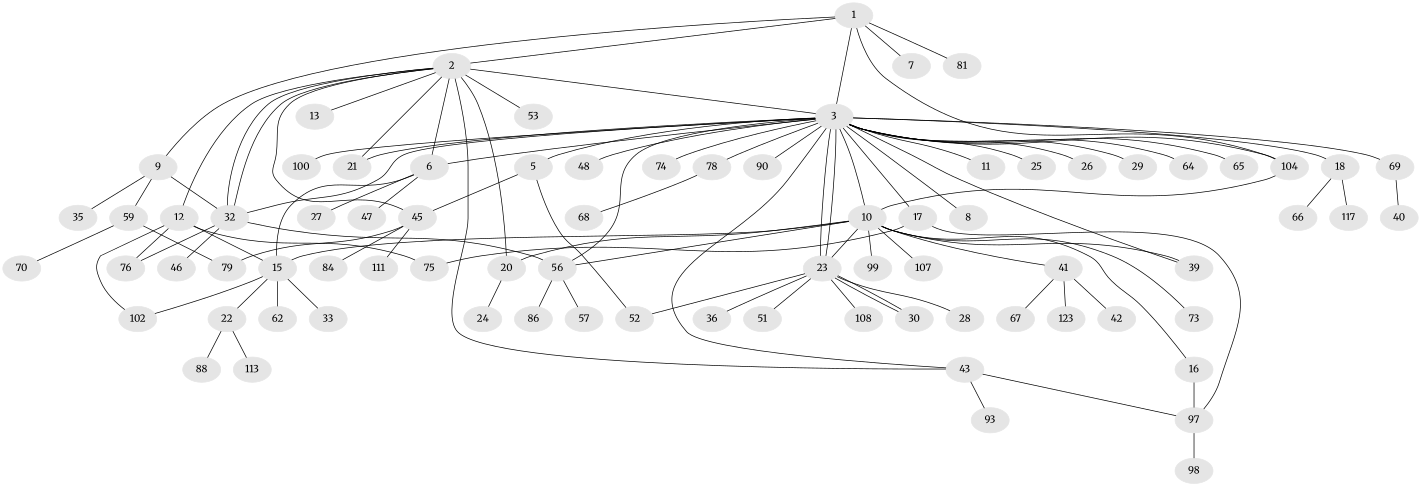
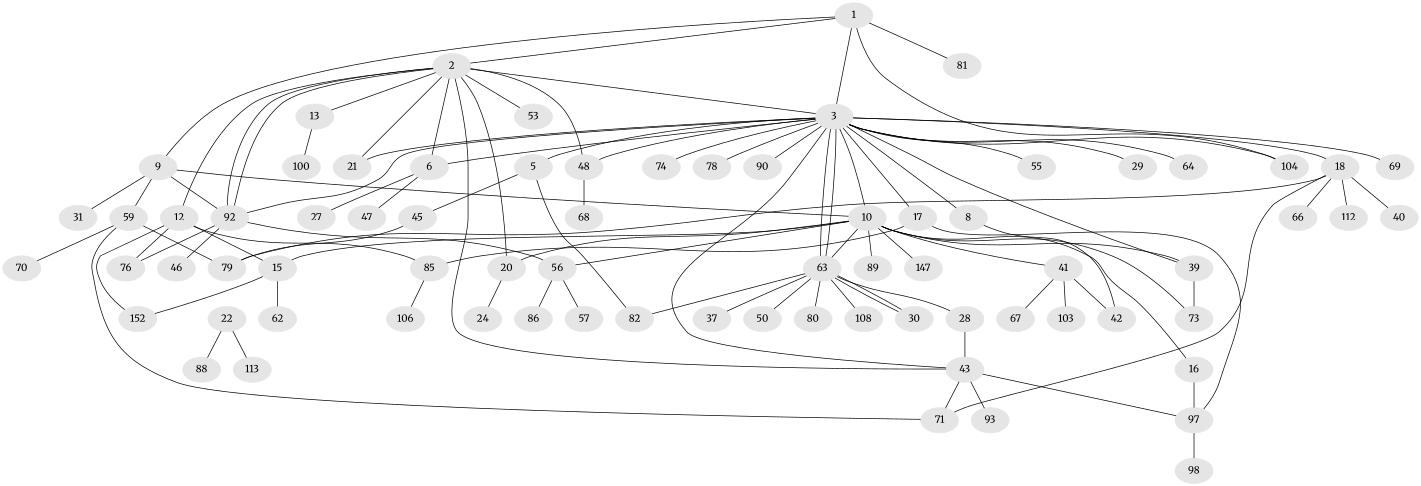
  graph {
    fontname=Merriweather
    node [color=gray90 fontname=Merriweather style=filled]
    edge [fontname=Merriweather]
    1 [super="+60"]
    2 [super="+105"]
    3 [super="+6"]
-   7
    9 [super="+89"]
    81
    104
    n8 [label=6 super="+87"]
    12 [super="+36"]
    13 [super="+63"]
    20 [super="+51"]
    21
-   32 [super="+109"]
+   32 [super="+109" label=92]
    43 [super="+91"]
    45 [super="+49"]
    53
    5 [super="+55"]
    8
    10 [super="+14"]
-   11
    17
    18 [super="+19"]
-   23 [super="+82"]
-   25
-   26
+   23 [super="+82" label=63]
+   25 [label=55]
    29 [super="+54"]
    39
    48 [super="+92"]
    56 [super="+83"]
    64
-   65 [super="+77"]
    69
    74
    78
    n35 [label=90]
    100
-   31 [label=35]
+   31
    59 [super="+94"]
    15 [super="+72"]
    27
    47
    76
-   75 [super="+85"]
-   102
+   75 [super="+85" label=85]
+   102 [label=152]
    24 [super="+35"]
    46
    97 [super="+101"]
+   71 [super="+90"]
    93
    79
-   84
-   111
-   52 [super="+95"]
+   52 [super="+95" label=82]
    42
    16 [super="+110"]
    41 [super="+58"]
    73
-   99
-   107
+   99 [label=89]
+   107 [label=147]
    40
    66
-   112 [label=117]
+   112
    28 [super="+34"]
    30 [super="+61"]
-   37 [label=36]
-   50 [label=51]
+   37
+   50
+   80
    108
    68
    57
    86
    22 [super="+38"]
-   33
    62
    70
    67
-   103 [label=123]
+   103
+   106
    88
    113
    98
    1 -- 2
    1 -- 3
-   1 -- 7
    1 -- 9
    1 -- 81
    1 -- 104
    2 -- 3
    2 -- n8
    2 -- 12
    2 -- 13
    2 -- 20
    2 -- 21
    2 -- 32
    2 -- 32
    2 -- 43
-   2 -- 45
+   2 -- 48
    2 -- 53 [weight=2]
    3 -- 104
    3 -- n8
    3 -- 21
    3 -- 32
    3 -- 43
    3 -- 5
    3 -- 8
    3 -- 10 [weight=2]
-   3 -- 11
    3 -- 17
    3 -- 18
    3 -- 23
    3 -- 23
    3 -- 25
-   3 -- 26
    3 -- 29
    3 -- 39
    3 -- 48
-   3 -- 56
    3 -- 64
-   3 -- 65
    3 -- 69
    3 -- 74
    3 -- 78
    3 -- n35
-   3 -- 100
+   13 -- 100
    9 -- 32
-   104 -- 10
+   9 -- 10
    9 -- 31
    9 -- 59
-   n8 -- 15
    n8 -- 27
    n8 -- 47
    12 -- 15
    12 -- 76
    12 -- 75
    12 -- 102
    20 -- 24
    32 -- 56
    32 -- 76
    32 -- 46
    43 -- 97
+   43 -- 71
    43 -- 93
    45 -- 79
-   45 -- 84
-   45 -- 111
    5 -- 45
    5 -- 52
+   8 -- 42
    10 -- 20
    10 -- 23
    10 -- 39
    10 -- 56 [weight=2]
    10 -- 15
    10 -- 16
    10 -- 41
    10 -- 73
    10 -- 99
    10 -- 107
    17 -- 75
    17 -- 97
-   69 -- 40
+   18 -- 71
+   18 -- 79
+   18 -- 40
    18 -- 66
    18 -- 112
    23 -- 52
    23 -- 28
    23 -- 30
    23 -- 30
    23 -- 37
    23 -- 50
+   23 -- 80
    23 -- 108
-   78 -- 68
+   39 -- 73
+   48 -- 68
    56 -- 57
    56 -- 86
+   59 -- 71
    59 -- 79
    59 -- 70
    15 -- 102
-   15 -- 22
-   15 -- 33
    15 -- 62
+   75 -- 106
    97 -- 98
    16 -- 97
    41 -- 42 [weight=2]
    41 -- 67
    41 -- 103
+   28 -- 43 [weight=2]
    22 -- 88
    22 -- 113
  }
